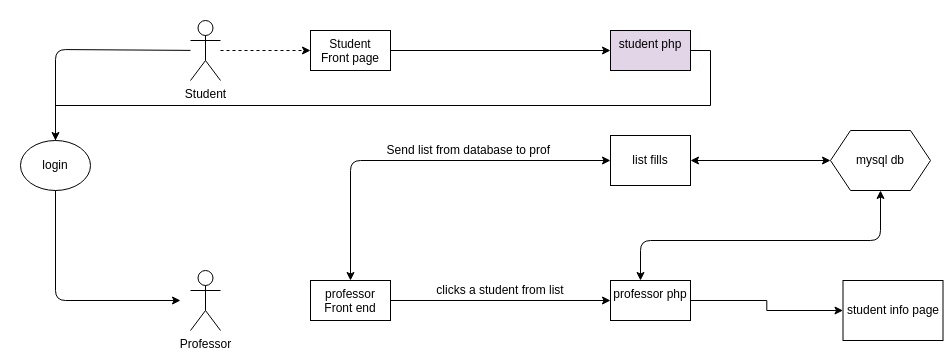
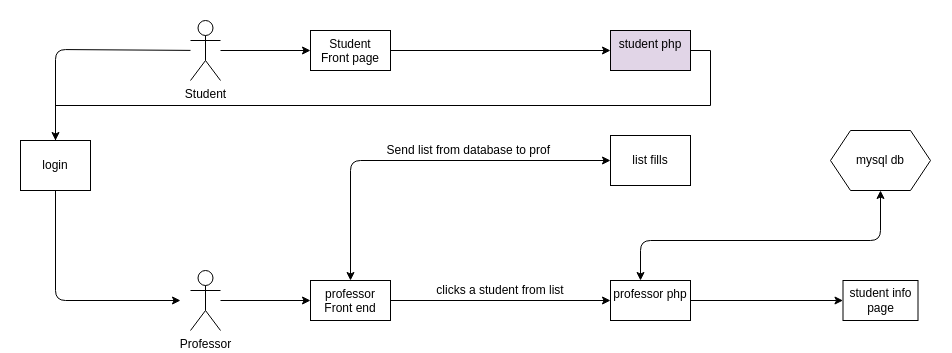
  <mxCell id="0" />
  <mxCell id="1" parent="0" />
- <mxCell id="2" value="" style="edgeStyle=orthogonalEdgeStyle;rounded=0;orthogonalLoop=1;jettySize=auto;html=1;dashed=1;" edge="1" parent="1" source="3" target="5"><mxGeometry relative="1" as="geometry" /></mxCell>
+ <mxCell id="2" value="" style="edgeStyle=orthogonalEdgeStyle;rounded=0;orthogonalLoop=1;jettySize=auto;html=1;" edge="1" parent="1" source="3" target="5"><mxGeometry relative="1" as="geometry" /></mxCell>
  <mxCell id="3" value="Student" style="shape=umlActor;verticalLabelPosition=bottom;verticalAlign=top;html=1;outlineConnect=0;" vertex="1" parent="1"><mxGeometry x="190" y="20" width="30" height="60" as="geometry" /></mxCell>
  <mxCell id="4" value="" style="edgeStyle=orthogonalEdgeStyle;rounded=0;orthogonalLoop=1;jettySize=auto;html=1;" edge="1" parent="1" source="5" target="7"><mxGeometry relative="1" as="geometry" /></mxCell>
  <mxCell id="5" value="Student&lt;br&gt;Front page" style="whiteSpace=wrap;html=1;verticalAlign=top;" vertex="1" parent="1"><mxGeometry x="310" y="30" width="80" height="40" as="geometry" /></mxCell>
  <mxCell id="6" style="edgeStyle=orthogonalEdgeStyle;rounded=0;orthogonalLoop=1;jettySize=auto;html=1;exitX=1;exitY=0.5;exitDx=0;exitDy=0;" edge="1" parent="1" source="7" target="12"><mxGeometry relative="1" as="geometry" /></mxCell>
  <mxCell id="7" value="student php" style="whiteSpace=wrap;html=1;verticalAlign=top;fillColor=#e1d5e7;" vertex="1" parent="1"><mxGeometry x="610" y="30" width="80" height="40" as="geometry" /></mxCell>
  <mxCell id="8" value="mysql db" style="shape=hexagon;perimeter=hexagonPerimeter2;whiteSpace=wrap;html=1;fixedSize=1;" vertex="1" parent="1"><mxGeometry x="830" y="130" width="100" height="60" as="geometry" /></mxCell>
+ <mxCell id="9" value="" style="edgeStyle=orthogonalEdgeStyle;rounded=0;orthogonalLoop=1;jettySize=auto;html=1;" edge="1" parent="1" source="10" target="11"><mxGeometry relative="1" as="geometry" /></mxCell>
  <mxCell id="10" value="Professor&lt;br&gt;" style="shape=umlActor;verticalLabelPosition=bottom;verticalAlign=top;html=1;outlineConnect=0;" vertex="1" parent="1"><mxGeometry x="190" y="270" width="30" height="60" as="geometry" /></mxCell>
  <mxCell id="11" value="professor&lt;br&gt;Front end" style="whiteSpace=wrap;html=1;verticalAlign=top;" vertex="1" parent="1"><mxGeometry x="310" y="280" width="80" height="40" as="geometry" /></mxCell>
- <mxCell id="12" value="login" style="ellipse;whiteSpace=wrap;html=1;" vertex="1" parent="1"><mxGeometry x="20" y="140" width="70" height="50" as="geometry" /></mxCell>
+ <mxCell id="12" value="login" style="whiteSpace=wrap;html=1;rounded=0;" vertex="1" parent="1"><mxGeometry x="20" y="140" width="70" height="50" as="geometry" /></mxCell>
  <mxCell id="13" value="" style="endArrow=classic;html=1;exitX=0.5;exitY=1;exitDx=0;exitDy=0;" edge="1" parent="1" source="12"><mxGeometry width="50" height="50" relative="1" as="geometry"><mxPoint x="100" y="390" as="sourcePoint" /><mxPoint x="180" y="300" as="targetPoint" /><Array as="points"><mxPoint x="55" y="300" /></Array></mxGeometry></mxCell>
  <mxCell id="14" value="" style="endArrow=none;html=1;exitX=0.5;exitY=0;exitDx=0;exitDy=0;" edge="1" parent="1" source="12" target="3"><mxGeometry width="50" height="50" relative="1" as="geometry"><mxPoint x="100" y="390" as="sourcePoint" /><mxPoint x="150" y="340" as="targetPoint" /><Array as="points"><mxPoint x="55" y="49" /></Array></mxGeometry></mxCell>
  <mxCell id="15" value="" style="edgeStyle=orthogonalEdgeStyle;rounded=0;orthogonalLoop=1;jettySize=auto;html=1;" edge="1" parent="1" source="18" target="17"><mxGeometry relative="1" as="geometry" /></mxCell>
  <mxCell id="16" value="Send list from database to prof&amp;nbsp;" style="text;html=1;strokeColor=none;fillColor=none;align=center;verticalAlign=middle;whiteSpace=wrap;rounded=0;" vertex="1" parent="1"><mxGeometry x="310" y="140" width="320" height="20" as="geometry" /></mxCell>
- <mxCell id="17" value="student info page" style="whiteSpace=wrap;html=1;" vertex="1" parent="1"><mxGeometry x="842.5" y="280" width="100" height="60" as="geometry" /></mxCell>
+ <mxCell id="17" value="student info page" style="whiteSpace=wrap;html=1;" vertex="1" parent="1"><mxGeometry x="842.5" y="280" width="75" height="40" as="geometry" /></mxCell>
  <mxCell id="18" value="professor php" style="whiteSpace=wrap;html=1;verticalAlign=top;" vertex="1" parent="1"><mxGeometry x="610" y="280" width="80" height="40" as="geometry" /></mxCell>
  <mxCell id="19" value="" style="edgeStyle=orthogonalEdgeStyle;rounded=0;orthogonalLoop=1;jettySize=auto;html=1;exitX=1;exitY=0.5;exitDx=0;exitDy=0;" edge="1" parent="1" source="11" target="18"><mxGeometry relative="1" as="geometry"><mxPoint x="540" y="260" as="sourcePoint" /><mxPoint x="695" y="260" as="targetPoint" /></mxGeometry></mxCell>
  <mxCell id="20" value="clicks a student from list" style="text;html=1;strokeColor=none;fillColor=none;align=center;verticalAlign=middle;whiteSpace=wrap;rounded=0;" vertex="1" parent="1"><mxGeometry x="390" y="280" width="220" height="20" as="geometry" /></mxCell>
  <mxCell id="21" value="" style="endArrow=classic;startArrow=classic;html=1;entryX=0.5;entryY=1;entryDx=0;entryDy=0;" edge="1" parent="1" target="8"><mxGeometry width="50" height="50" relative="1" as="geometry"><mxPoint x="640" y="280" as="sourcePoint" /><mxPoint x="690" y="230" as="targetPoint" /><Array as="points"><mxPoint x="640" y="240" /><mxPoint x="880" y="240" /></Array></mxGeometry></mxCell>
  <mxCell id="22" value="list fills" style="rounded=0;whiteSpace=wrap;html=1;" vertex="1" parent="1"><mxGeometry x="610" y="135" width="80" height="50" as="geometry" /></mxCell>
  <mxCell id="23" value="" style="endArrow=classic;startArrow=classic;html=1;entryX=0;entryY=0.5;entryDx=0;entryDy=0;" edge="1" parent="1" target="22"><mxGeometry width="50" height="50" relative="1" as="geometry"><mxPoint x="350" y="280" as="sourcePoint" /><mxPoint x="400" y="230" as="targetPoint" /><Array as="points"><mxPoint x="350" y="160" /></Array></mxGeometry></mxCell>
- <mxCell id="24" value="" style="endArrow=classic;startArrow=classic;html=1;exitX=1;exitY=0.5;exitDx=0;exitDy=0;entryX=0;entryY=0.5;entryDx=0;entryDy=0;" edge="1" parent="1" source="22" target="8"><mxGeometry width="50" height="50" relative="1" as="geometry"><mxPoint x="740" y="185" as="sourcePoint" /><mxPoint x="790" y="135" as="targetPoint" /></mxGeometry></mxCell>
